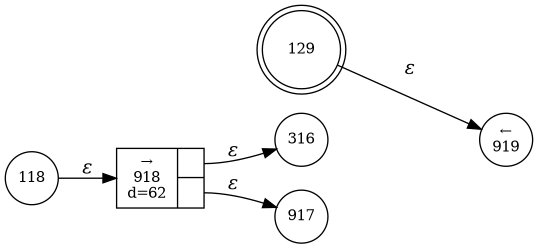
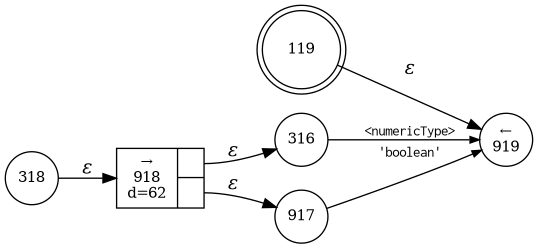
  digraph {
    rankdir=LR
    node [fixedsize=true fontsize=11 shape=circle peripheries=1]
    edge [fontname="Times-Italic"]
-   n1 [label=129 shape=doublecircle width=.6 peripheries=""]
+   n1 [label=119 shape=doublecircle width=.6 peripheries=""]
    n2 [label="&larr;\n919" width=.55]
    n3 [label=316 width=.55]
    n4 [label=917 width=.55]
-   n5 [label=118 width=.55]
+   n5 [label=318 width=.55]
    n6 [fixedsize=false label="{&rarr;\n918\nd=62|{<p0>|<p1>}}" shape=record]
    n1 -> n2 [label="&epsilon;"]
+   n3 -> n2 [arrowhead=normal arrowsize=.7 fontname=Courier fontsize=11 label="<numericType>"]
+   n4 -> n2 [arrowhead=normal arrowsize=.7 fontname=Courier fontsize=11 label="'boolean'"]
    n5 -> n6 [label="&epsilon;"]
    n6 -> n3 [label="&epsilon;" tailport=p0]
    n6 -> n4 [label="&epsilon;" tailport=p1]
  }
